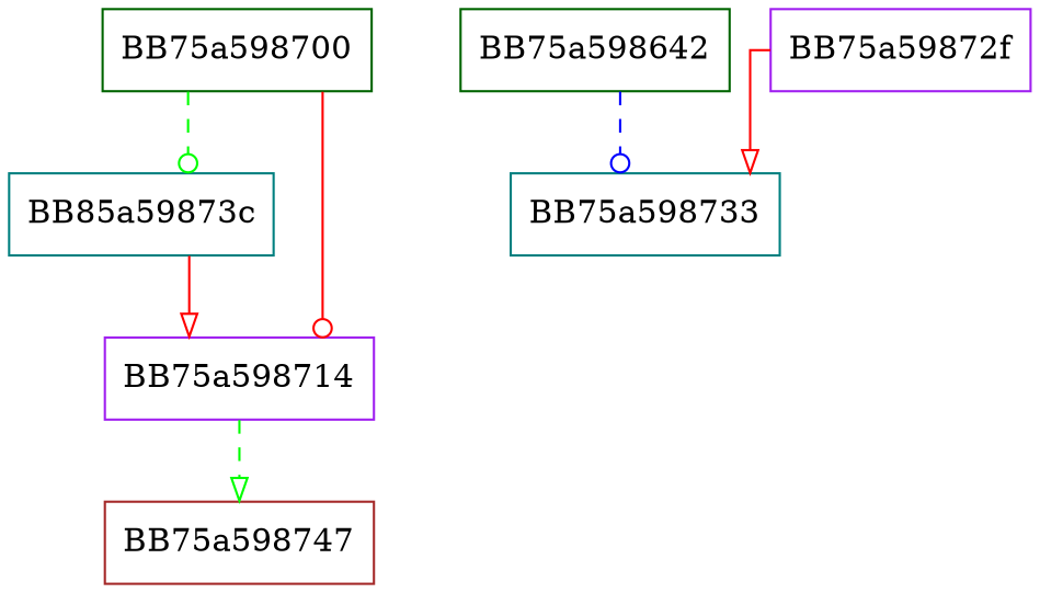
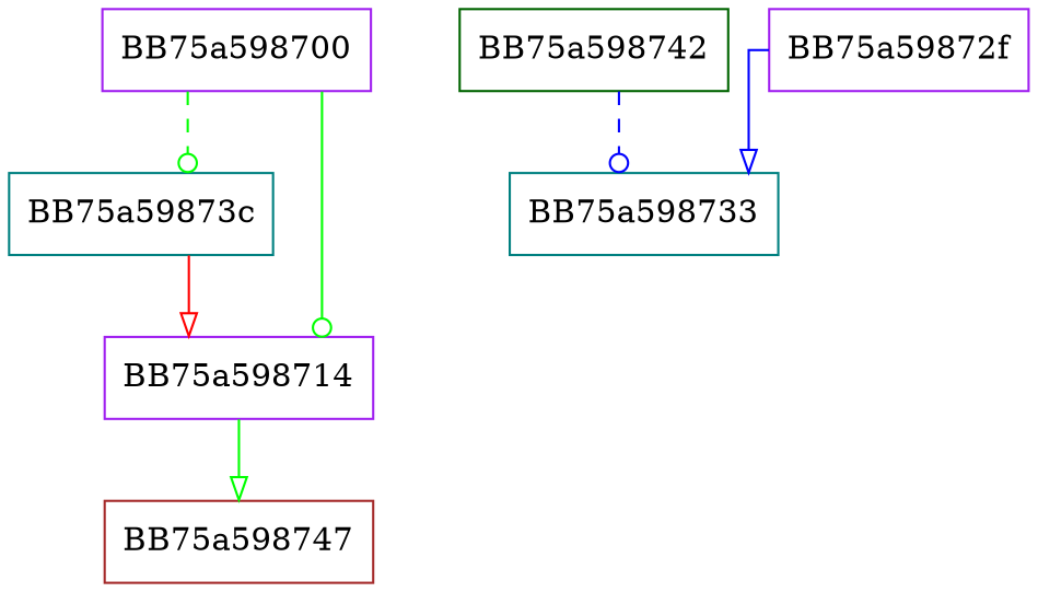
  digraph {
    splines=ortho
    node [color=teal shape=box]
    edge [arrowhead=onormal color=red style=solid]
-   BB75a59873c [label=BB85a59873c]
-   BB75a598700 [color=darkgreen]
+   BB75a59873c
+   BB75a598700 [color=purple]
    BB75a598714 [color=purple]
    BB75a598747 [color=brown]
    BB75a598733
-   BB75a598742 [color=darkgreen label=BB75a598642]
+   BB75a598742 [color=darkgreen]
    BB75a59872f [color=purple]
    BB75a59873c -> BB75a598714
    BB75a598700 -> BB75a59873c [arrowhead=odot color=green style=dashed]
-   BB75a598700 -> BB75a598714 [arrowhead=odot]
-   BB75a598714 -> BB75a598747 [color=green style=dashed]
+   BB75a598700 -> BB75a598714 [arrowhead=odot color=green]
+   BB75a598714 -> BB75a598747 [color=green]
    BB75a598742 -> BB75a598733 [arrowhead=odot color=blue style=dashed]
-   BB75a59872f -> BB75a598733
+   BB75a59872f -> BB75a598733 [color=blue]
  }
